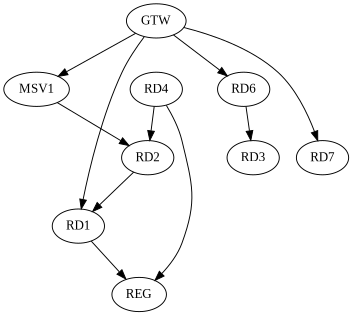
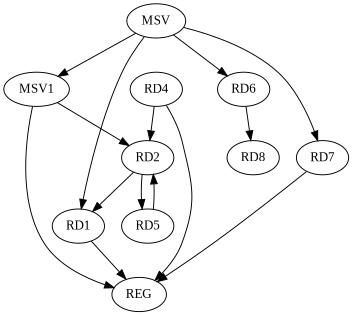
  strict digraph {
    fontname="Liberation Serif"
    node [fontname="Liberation Serif"]
    edge [fontname="Liberation Serif"]
    n1 [label=RD1]
    n2 [label=REG]
    n3 [label=RD2]
-   n5 [label=RD3]
+   n4 [label=RD5]
+   n5 [label=RD8]
    n6 [label=RD4]
    n7 [label=RD6]
    n8 [label=RD7]
-   n9 [label=GTW]
+   n9 [label=MSV]
    n10 [label=MSV1]
    n1 -> n2
    n3 -> n1
+   n3 -> n4
+   n4 -> n3
    n6 -> n2
    n6 -> n3
    n7 -> n5
+   n8 -> n2
    n9 -> n1
    n9 -> n7
    n9 -> n8
    n9 -> n10
+   n10 -> n2
    n10 -> n3
  }
